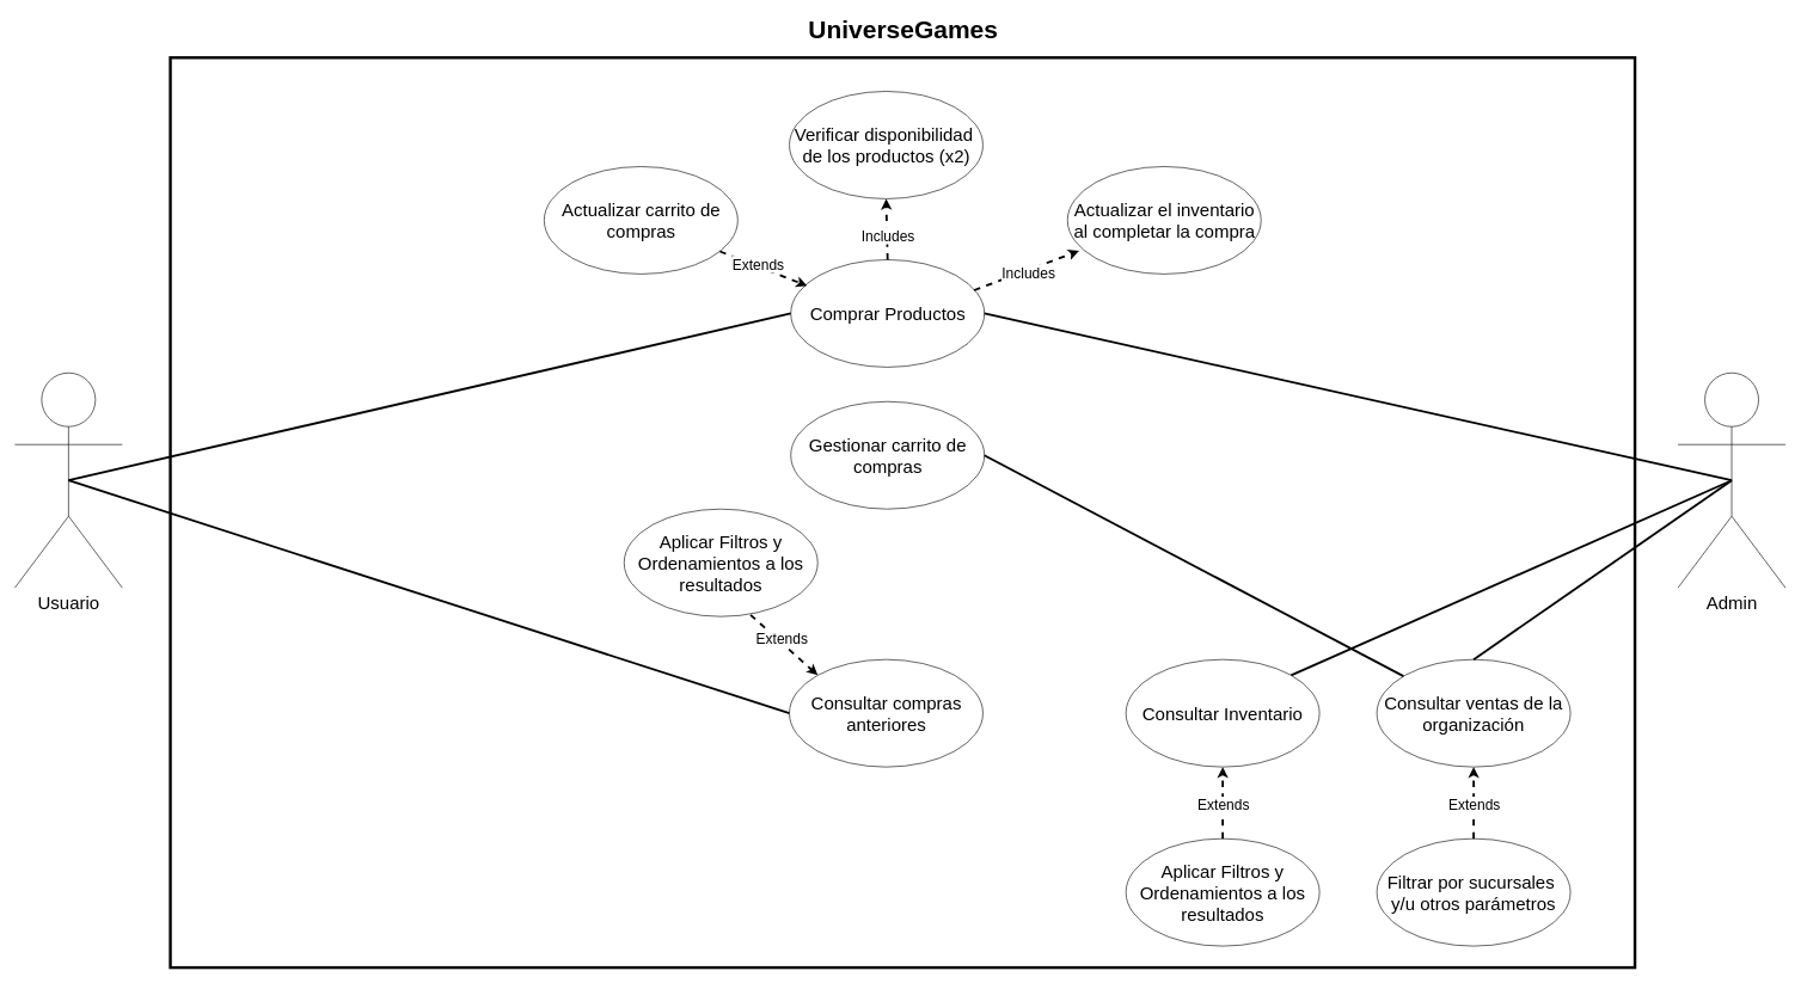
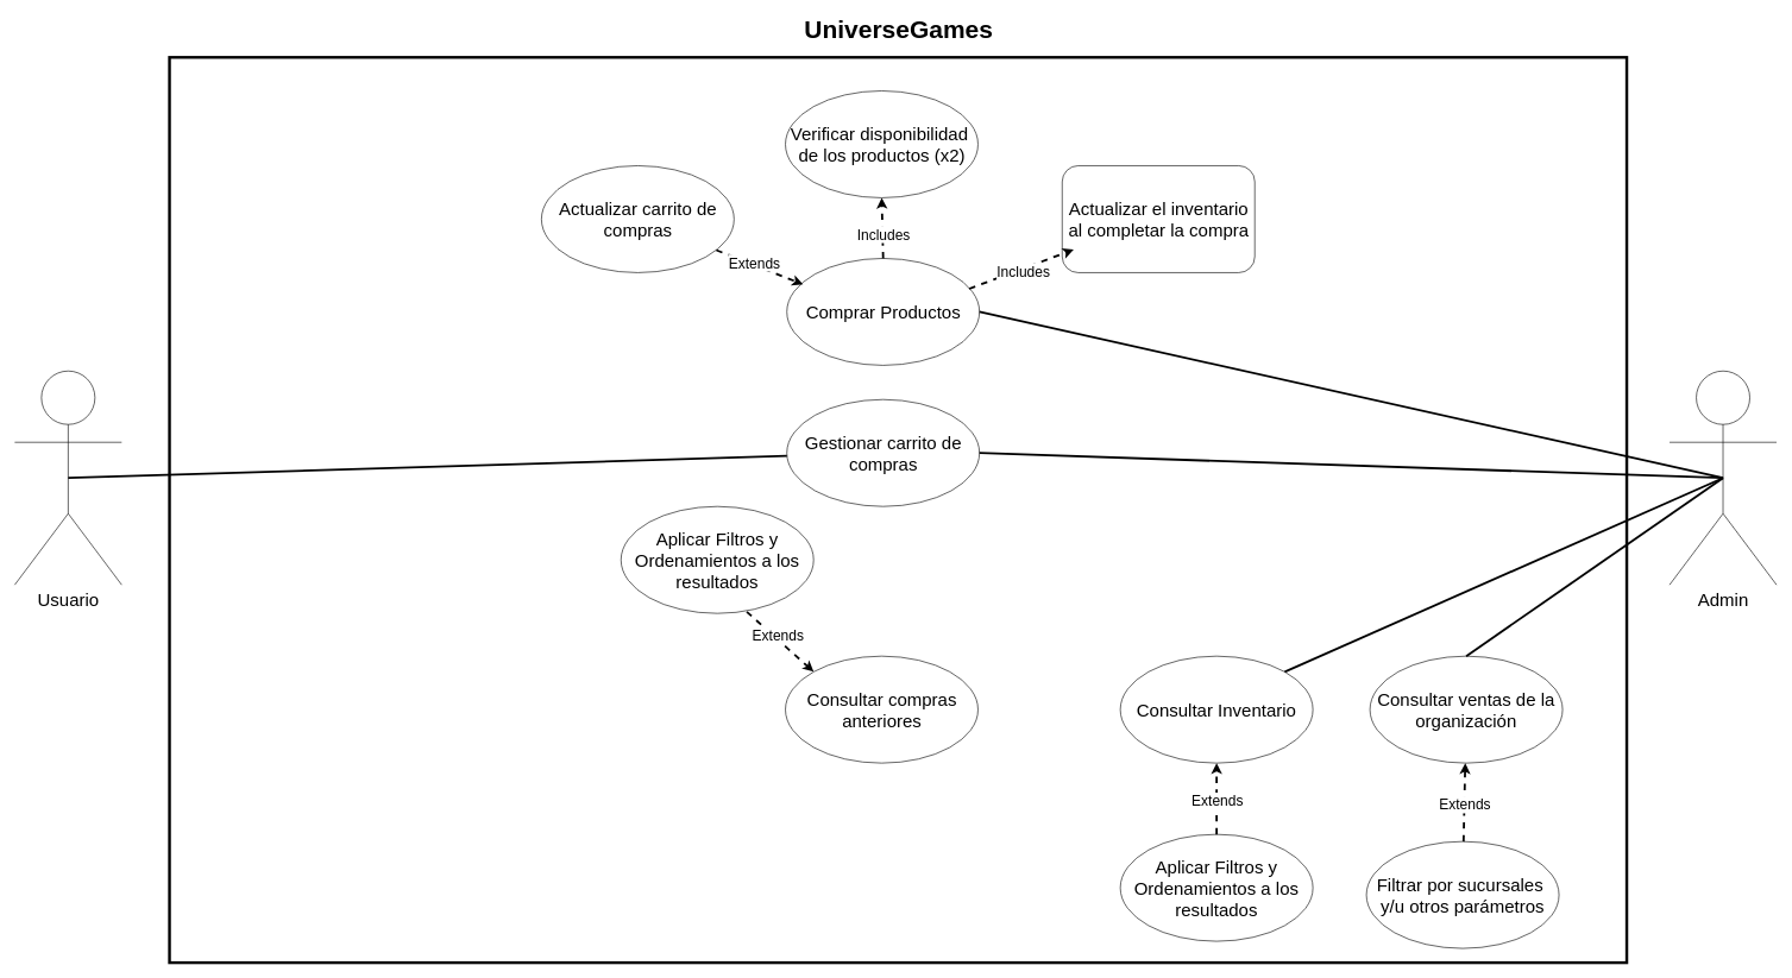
  <mxCell id="0" style=";html=1;" />
  <mxCell id="1" style=";html=1;" parent="0" />
  <mxCell id="2" value="&lt;font style=&quot;font-size: 35px;&quot;&gt;UniverseGames&lt;/font&gt;" style="text;strokeColor=none;fillColor=none;html=1;fontSize=24;fontStyle=1;verticalAlign=middle;align=center;" vertex="1" parent="1"><mxGeometry x="237" y="20" width="2043" height="40" as="geometry" /></mxCell>
  <mxCell id="3" value="" style="rounded=0;whiteSpace=wrap;html=1;strokeWidth=4;" vertex="1" parent="1"><mxGeometry x="237" y="80" width="2043" height="1270" as="geometry" /></mxCell>
  <mxCell id="4" value="&lt;font style=&quot;font-size: 25px;&quot;&gt;Usuario&lt;/font&gt;" style="shape=umlActor;verticalLabelPosition=bottom;verticalAlign=top;html=1;outlineConnect=0;" vertex="1" parent="1"><mxGeometry x="20" y="520" width="150" height="300" as="geometry" /></mxCell>
  <mxCell id="5" value="&lt;font style=&quot;font-size: 25px;&quot;&gt;Admin&lt;/font&gt;" style="shape=umlActor;verticalLabelPosition=bottom;verticalAlign=top;html=1;outlineConnect=0;" vertex="1" parent="1"><mxGeometry x="2340" y="520" width="150" height="300" as="geometry" /></mxCell>
  <mxCell id="6" value="&lt;font style=&quot;font-size: 25px;&quot;&gt;Comprar Productos&lt;/font&gt;" style="ellipse;whiteSpace=wrap;html=1;" vertex="1" parent="1"><mxGeometry x="1102.5" y="362" width="270" height="150" as="geometry" /></mxCell>
  <mxCell id="7" value="&lt;font style=&quot;font-size: 25px;&quot;&gt;Actualizar carrito de compras&lt;/font&gt;" style="ellipse;whiteSpace=wrap;html=1;" vertex="1" parent="1"><mxGeometry x="758.5" y="232" width="270" height="150" as="geometry" /></mxCell>
- <mxCell id="8" value="&lt;font style=&quot;font-size: 25px;&quot;&gt;Actualizar el inventario al completar la compra&lt;/font&gt;" style="ellipse;whiteSpace=wrap;html=1;" vertex="1" parent="1"><mxGeometry x="1488.5" y="232" width="270" height="150" as="geometry" /></mxCell>
+ <mxCell id="8" value="&lt;font style=&quot;font-size: 25px;&quot;&gt;Actualizar el inventario al completar la compra&lt;/font&gt;" style="whiteSpace=wrap;html=1;rounded=1;" vertex="1" parent="1"><mxGeometry x="1488.5" y="232" width="270" height="150" as="geometry" /></mxCell>
  <mxCell id="9" value="" style="endArrow=classic;html=1;rounded=0;entryX=0.084;entryY=0.243;entryDx=0;entryDy=0;strokeWidth=3;dashed=1;entryPerimeter=0;" edge="1" parent="1" source="7" target="6"><mxGeometry width="50" height="50" relative="1" as="geometry"><mxPoint x="740" y="220" as="sourcePoint" /><mxPoint x="790" y="170" as="targetPoint" /></mxGeometry></mxCell>
  <mxCell id="10" value="&lt;font style=&quot;font-size: 20px;&quot;&gt;Extends&lt;/font&gt;" style="edgeLabel;html=1;align=center;verticalAlign=middle;resizable=0;points=[];" connectable="0" vertex="1" parent="9"><mxGeometry x="-0.146" y="5" relative="1" as="geometry"><mxPoint x="-1" y="1" as="offset" /></mxGeometry></mxCell>
  <mxCell id="11" value="" style="endArrow=classic;html=1;rounded=0;entryX=0.06;entryY=0.784;entryDx=0;entryDy=0;strokeWidth=3;dashed=1;exitX=0.947;exitY=0.284;exitDx=0;exitDy=0;exitPerimeter=0;entryPerimeter=0;" edge="1" parent="1" source="6" target="8"><mxGeometry width="50" height="50" relative="1" as="geometry"><mxPoint x="589" y="10" as="sourcePoint" /><mxPoint x="680" y="86" as="targetPoint" /></mxGeometry></mxCell>
  <mxCell id="12" value="&lt;font style=&quot;font-size: 20px;&quot;&gt;Includes&lt;/font&gt;" style="edgeLabel;html=1;align=center;verticalAlign=middle;resizable=0;points=[];" connectable="0" vertex="1" parent="11"><mxGeometry x="-0.146" y="5" relative="1" as="geometry"><mxPoint x="14" y="3" as="offset" /></mxGeometry></mxCell>
- <mxCell id="13" value="" style="endArrow=none;html=1;rounded=0;entryX=0;entryY=0.5;entryDx=0;entryDy=0;strokeWidth=3;exitX=0.5;exitY=0.5;exitDx=0;exitDy=0;exitPerimeter=0;" edge="1" parent="1" source="4" target="6"><mxGeometry width="50" height="50" relative="1" as="geometry"><mxPoint x="530" y="150" as="sourcePoint" /><mxPoint x="580" y="100" as="targetPoint" /></mxGeometry></mxCell>
  <mxCell id="14" value="" style="endArrow=none;html=1;rounded=0;entryX=0.5;entryY=0.5;entryDx=0;entryDy=0;strokeWidth=3;exitX=1;exitY=0.5;exitDx=0;exitDy=0;entryPerimeter=0;" edge="1" parent="1" source="6" target="5"><mxGeometry width="50" height="50" relative="1" as="geometry"><mxPoint x="900" y="124" as="sourcePoint" /><mxPoint x="1435" y="124" as="targetPoint" /></mxGeometry></mxCell>
  <mxCell id="15" value="&lt;font style=&quot;font-size: 25px;&quot;&gt;Consultar compras anteriores&lt;/font&gt;" style="ellipse;whiteSpace=wrap;html=1;" vertex="1" parent="1"><mxGeometry x="1100.5" y="920" width="270" height="150" as="geometry" /></mxCell>
  <mxCell id="16" value="&lt;font style=&quot;font-size: 25px;&quot;&gt;Verificar disponibilidad&amp;nbsp; de los productos (x2)&lt;/font&gt;" style="ellipse;whiteSpace=wrap;html=1;" vertex="1" parent="1"><mxGeometry x="1100.5" y="127" width="270" height="150" as="geometry" /></mxCell>
  <mxCell id="17" value="" style="endArrow=classic;html=1;rounded=0;entryX=0.5;entryY=1;entryDx=0;entryDy=0;strokeWidth=3;dashed=1;exitX=0.5;exitY=0;exitDx=0;exitDy=0;" edge="1" parent="1" source="6" target="16"><mxGeometry width="50" height="50" relative="1" as="geometry"><mxPoint x="903" y="77" as="sourcePoint" /><mxPoint x="1059" y="-32" as="targetPoint" /></mxGeometry></mxCell>
  <mxCell id="18" value="&lt;font style=&quot;font-size: 20px;&quot;&gt;Includes&lt;/font&gt;" style="edgeLabel;html=1;align=center;verticalAlign=middle;resizable=0;points=[];" connectable="0" vertex="1" parent="17"><mxGeometry x="-0.146" y="5" relative="1" as="geometry"><mxPoint x="6" y="1" as="offset" /></mxGeometry></mxCell>
  <mxCell id="19" value="&lt;font style=&quot;font-size: 25px;&quot;&gt;Aplicar Filtros y Ordenamientos a los&lt;/font&gt;&lt;div&gt;&lt;font style=&quot;font-size: 25px;&quot;&gt;resultados&lt;/font&gt;&lt;/div&gt;" style="ellipse;whiteSpace=wrap;html=1;" vertex="1" parent="1"><mxGeometry x="870" y="710" width="270" height="150" as="geometry" /></mxCell>
  <mxCell id="20" value="" style="endArrow=classic;html=1;rounded=0;entryX=0;entryY=0;entryDx=0;entryDy=0;strokeWidth=3;dashed=1;exitX=0.653;exitY=0.985;exitDx=0;exitDy=0;exitPerimeter=0;" edge="1" parent="1" source="19" target="15"><mxGeometry width="50" height="50" relative="1" as="geometry"><mxPoint x="660" y="358" as="sourcePoint" /><mxPoint x="736" y="424" as="targetPoint" /></mxGeometry></mxCell>
  <mxCell id="21" value="&lt;font style=&quot;font-size: 20px;&quot;&gt;Extends&lt;/font&gt;" style="edgeLabel;html=1;align=center;verticalAlign=middle;resizable=0;points=[];" connectable="0" vertex="1" parent="20"><mxGeometry x="-0.146" y="5" relative="1" as="geometry"><mxPoint as="offset" /></mxGeometry></mxCell>
- <mxCell id="22" value="" style="endArrow=none;html=1;rounded=0;strokeWidth=3;exitX=0.5;exitY=0.5;exitDx=0;exitDy=0;exitPerimeter=0;entryX=0;entryY=0.5;entryDx=0;entryDy=0;" edge="1" parent="1" source="4" target="15"><mxGeometry width="50" height="50" relative="1" as="geometry"><mxPoint x="145" y="395" as="sourcePoint" /><mxPoint x="672" y="485" as="targetPoint" /></mxGeometry></mxCell>
+ <mxCell id="22" value="" style="endArrow=none;html=1;rounded=0;strokeWidth=3;exitX=0.5;exitY=0.5;exitDx=0;exitDy=0;exitPerimeter=0;" edge="1" parent="1" source="4" target="34"><mxGeometry width="50" height="50" relative="1" as="geometry"><mxPoint x="145" y="395" as="sourcePoint" /><mxPoint x="672" y="485" as="targetPoint" /></mxGeometry></mxCell>
  <mxCell id="23" value="&lt;font style=&quot;font-size: 25px;&quot;&gt;Consultar ventas de la organización&lt;/font&gt;" style="ellipse;whiteSpace=wrap;html=1;" vertex="1" parent="1"><mxGeometry x="1920" y="920" width="270" height="150" as="geometry" /></mxCell>
  <mxCell id="24" style="edgeStyle=orthogonalEdgeStyle;rounded=0;orthogonalLoop=1;jettySize=auto;html=1;exitX=0.5;exitY=1;exitDx=0;exitDy=0;" edge="1" parent="1" source="3" target="3"><mxGeometry relative="1" as="geometry" /></mxCell>
  <mxCell id="25" value="&lt;font style=&quot;font-size: 25px;&quot;&gt;Consultar Inventario&lt;/font&gt;" style="ellipse;whiteSpace=wrap;html=1;" vertex="1" parent="1"><mxGeometry x="1570" y="920" width="270" height="150" as="geometry" /></mxCell>
- <mxCell id="26" value="&lt;font style=&quot;font-size: 25px;&quot;&gt;Filtrar por sucursales&amp;nbsp;&lt;/font&gt;&lt;div&gt;&lt;font style=&quot;font-size: 25px;&quot;&gt;y/u otros parámetros&lt;/font&gt;&lt;/div&gt;" style="ellipse;whiteSpace=wrap;html=1;" vertex="1" parent="1"><mxGeometry x="1920" y="1170" width="270" height="150" as="geometry" /></mxCell>
+ <mxCell id="26" value="&lt;font style=&quot;font-size: 25px;&quot;&gt;Filtrar por sucursales&amp;nbsp;&lt;/font&gt;&lt;div&gt;&lt;font style=&quot;font-size: 25px;&quot;&gt;y/u otros parámetros&lt;/font&gt;&lt;/div&gt;" style="ellipse;whiteSpace=wrap;html=1;" vertex="1" parent="1"><mxGeometry x="1915" y="1180" width="270" height="150" as="geometry" /></mxCell>
  <mxCell id="27" value="" style="endArrow=none;html=1;rounded=0;strokeWidth=3;exitX=1;exitY=0;exitDx=0;exitDy=0;entryX=0.5;entryY=0.5;entryDx=0;entryDy=0;entryPerimeter=0;" edge="1" parent="1" source="25" target="5"><mxGeometry width="50" height="50" relative="1" as="geometry"><mxPoint x="1380" y="795" as="sourcePoint" /><mxPoint x="2400" y="380" as="targetPoint" /></mxGeometry></mxCell>
  <mxCell id="28" value="" style="endArrow=none;html=1;rounded=0;strokeWidth=3;exitX=0.5;exitY=0;exitDx=0;exitDy=0;entryX=0.5;entryY=0.5;entryDx=0;entryDy=0;entryPerimeter=0;" edge="1" parent="1" source="23" target="5"><mxGeometry width="50" height="50" relative="1" as="geometry"><mxPoint x="1625" y="770" as="sourcePoint" /><mxPoint x="2400" y="380" as="targetPoint" /></mxGeometry></mxCell>
  <mxCell id="29" value="" style="endArrow=classic;html=1;rounded=0;strokeWidth=3;dashed=1;" edge="1" parent="1" source="26" target="23"><mxGeometry width="50" height="50" relative="1" as="geometry"><mxPoint x="1056" y="658" as="sourcePoint" /><mxPoint x="1150" y="742" as="targetPoint" /></mxGeometry></mxCell>
  <mxCell id="30" value="&lt;font style=&quot;font-size: 20px;&quot;&gt;Extends&lt;/font&gt;" style="edgeLabel;html=1;align=center;verticalAlign=middle;resizable=0;points=[];" connectable="0" vertex="1" parent="29"><mxGeometry x="-0.146" y="5" relative="1" as="geometry"><mxPoint x="5" y="-5" as="offset" /></mxGeometry></mxCell>
  <mxCell id="31" value="&lt;font style=&quot;font-size: 25px;&quot;&gt;Aplicar Filtros y Ordenamientos a los&lt;/font&gt;&lt;div&gt;&lt;font style=&quot;font-size: 25px;&quot;&gt;resultados&lt;/font&gt;&lt;/div&gt;" style="ellipse;whiteSpace=wrap;html=1;" vertex="1" parent="1"><mxGeometry x="1570" y="1170" width="270" height="150" as="geometry" /></mxCell>
  <mxCell id="32" value="" style="endArrow=classic;html=1;rounded=0;strokeWidth=3;dashed=1;exitX=0.5;exitY=0;exitDx=0;exitDy=0;entryX=0.5;entryY=1;entryDx=0;entryDy=0;" edge="1" parent="1" source="31" target="25"><mxGeometry width="50" height="50" relative="1" as="geometry"><mxPoint x="2045" y="1020" as="sourcePoint" /><mxPoint x="2045" y="920" as="targetPoint" /></mxGeometry></mxCell>
  <mxCell id="33" value="&lt;font style=&quot;font-size: 20px;&quot;&gt;Extends&lt;/font&gt;" style="edgeLabel;html=1;align=center;verticalAlign=middle;resizable=0;points=[];" connectable="0" vertex="1" parent="32"><mxGeometry x="-0.146" y="5" relative="1" as="geometry"><mxPoint x="5" y="-5" as="offset" /></mxGeometry></mxCell>
  <mxCell id="34" value="&lt;font style=&quot;font-size: 25px;&quot;&gt;Gestionar carrito de compras&lt;/font&gt;" style="ellipse;whiteSpace=wrap;html=1;" vertex="1" parent="1"><mxGeometry x="1102.5" y="560" width="270" height="150" as="geometry" /></mxCell>
- <mxCell id="35" value="" style="endArrow=none;html=1;rounded=0;strokeWidth=3;exitX=1;exitY=0.5;exitDx=0;exitDy=0;" edge="1" parent="1" source="34" target="23"><mxGeometry width="50" height="50" relative="1" as="geometry"><mxPoint x="1381" y="1035" as="sourcePoint" /><mxPoint x="2400" y="380" as="targetPoint" /></mxGeometry></mxCell>
+ <mxCell id="35" value="" style="endArrow=none;html=1;rounded=0;strokeWidth=3;exitX=1;exitY=0.5;exitDx=0;exitDy=0;entryX=0.5;entryY=0.5;entryDx=0;entryDy=0;entryPerimeter=0;" edge="1" parent="1" source="34" target="5"><mxGeometry width="50" height="50" relative="1" as="geometry"><mxPoint x="1381" y="1035" as="sourcePoint" /><mxPoint x="2400" y="380" as="targetPoint" /></mxGeometry></mxCell>
